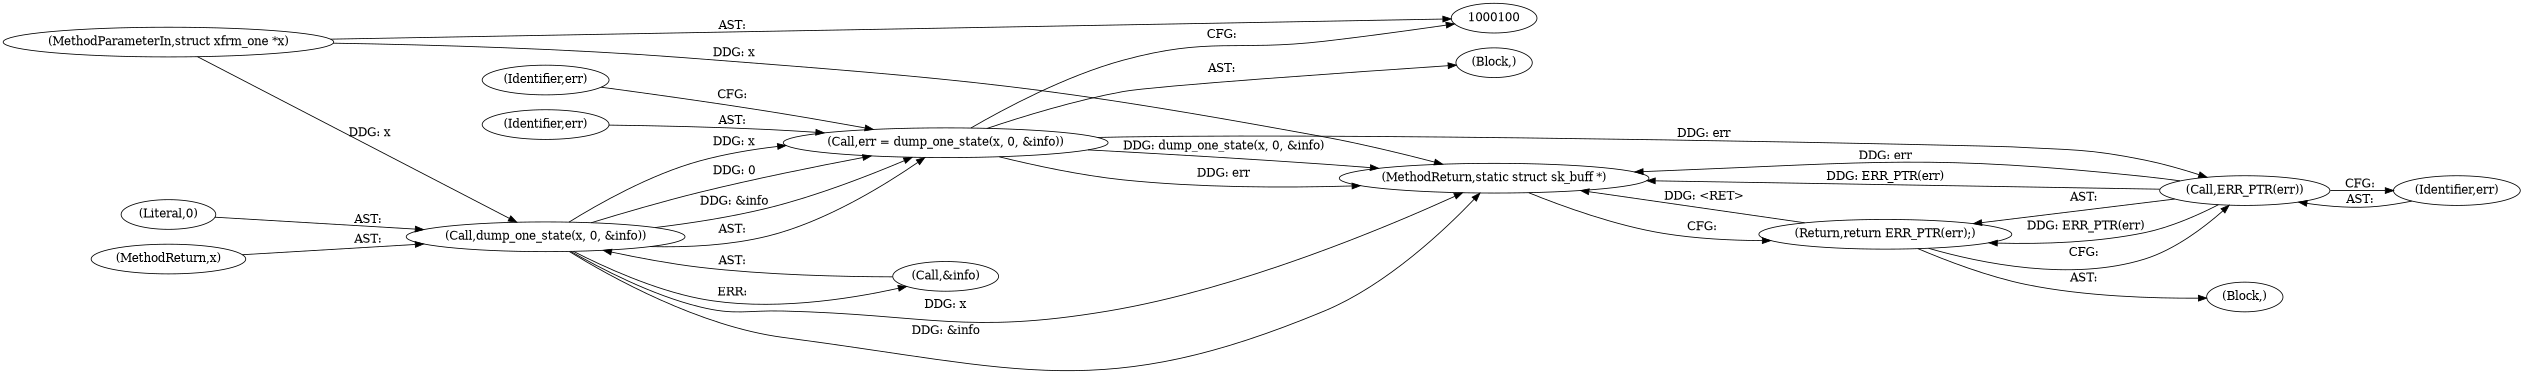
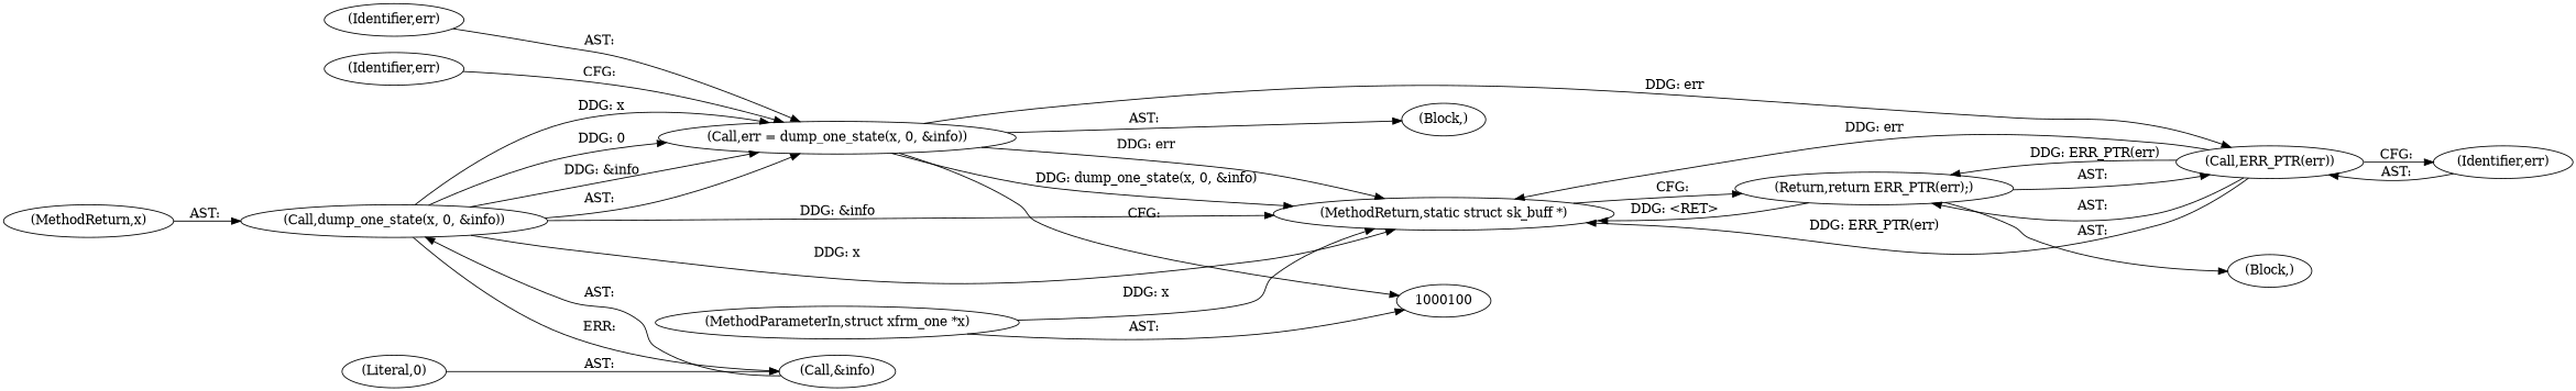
  digraph {
    rankdir=LR
    n1 [label="(Call,dump_one_state(x, 0, &info))"]
    n2 [label="(Call,err = dump_one_state(x, 0, &info))"]
    n3 [label="(MethodReturn,static struct sk_buff *)"]
    n4 [label="(Call,&info)"]
    1000100
    n6 [label="(Call,ERR_PTR(err))"]
    n7 [label="(Block,)"]
    n8 [label="(Return,return ERR_PTR(err);)"]
    n9 [label="(MethodParameterIn,struct xfrm_one *x)"]
    n10 [label="(Identifier,err)"]
    n11 [label="(Block,)"]
    n12 [label="(Literal,0)"]
    n13 [label="(Identifier,err)"]
    n14 [label="(Identifier,err)"]
    n15 [label="(MethodReturn,x)"]
    n1 -> n2 [label="AST: "]
    n1 -> n2 [label="DDG: x"]
    n1 -> n2 [label="DDG: 0"]
    n1 -> n2 [label="DDG: &info"]
    n1 -> n3 [label="DDG: x"]
    n1 -> n3 [label="DDG: &info"]
    n1 -> n4 [label="ERR: "]
    n2 -> n3 [label="DDG: dump_one_state(x, 0, &info)"]
    n2 -> n3 [label="DDG: err"]
    n2 -> 1000100 [label="CFG: "]
    n2 -> n6 [label="DDG: err"]
    n2 -> n7 [label="AST: "]
    n3 -> n8 [label="CFG: "]
    n4 -> n1 [label="AST: "]
    n6 -> n3 [label="DDG: ERR_PTR(err)"]
    n6 -> n3 [label="DDG: err"]
    n6 -> n8 [label="AST: "]
    n6 -> n8 [label="DDG: ERR_PTR(err)"]
    n6 -> n10 [label="CFG: "]
    n8 -> n3 [label="DDG: <RET>"]
-   n8 -> n6 [label="CFG: "]
+   n8 -> n6 [label="AST: "]
    n8 -> n11 [label="AST: "]
-   n9 -> n1 [label="DDG: x"]
    n9 -> n3 [label="DDG: x"]
    n9 -> 1000100 [label="AST: "]
    n10 -> n6 [label="AST: "]
-   n12 -> n1 [label="AST: "]
+   n12 -> n4 [label="AST: "]
    n13 -> n2 [label="CFG: "]
    n14 -> n2 [label="AST: "]
    n15 -> n1 [label="AST: "]
  }
